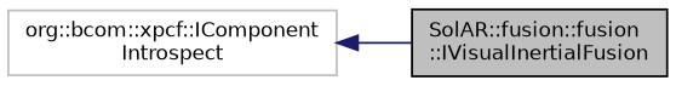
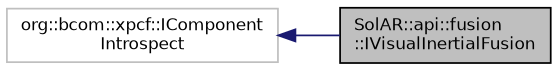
  digraph {
    rankdir=LR
    node [fontname=Helvetica fontsize=10 shape=record style=filled]
-   n1 [color=black fillcolor=grey75 fontcolor=black height=0.2 label="SolAR::fusion::fusion\l::IVisualInertialFusion" width=0.4]
+   n1 [color=black fillcolor=grey75 fontcolor=black height=0.2 label="SolAR::api::fusion\l::IVisualInertialFusion" width=0.4]
    n2 [color=grey75 fillcolor=white height=0.2 label="org::bcom::xpcf::IComponent\lIntrospect" width=0.4]
    n2 -> n1 [color=midnightblue dir=back fontname=Helvetica fontsize=10 labelfontname=Helvetica labelfontsize=10 style=solid]
  }
